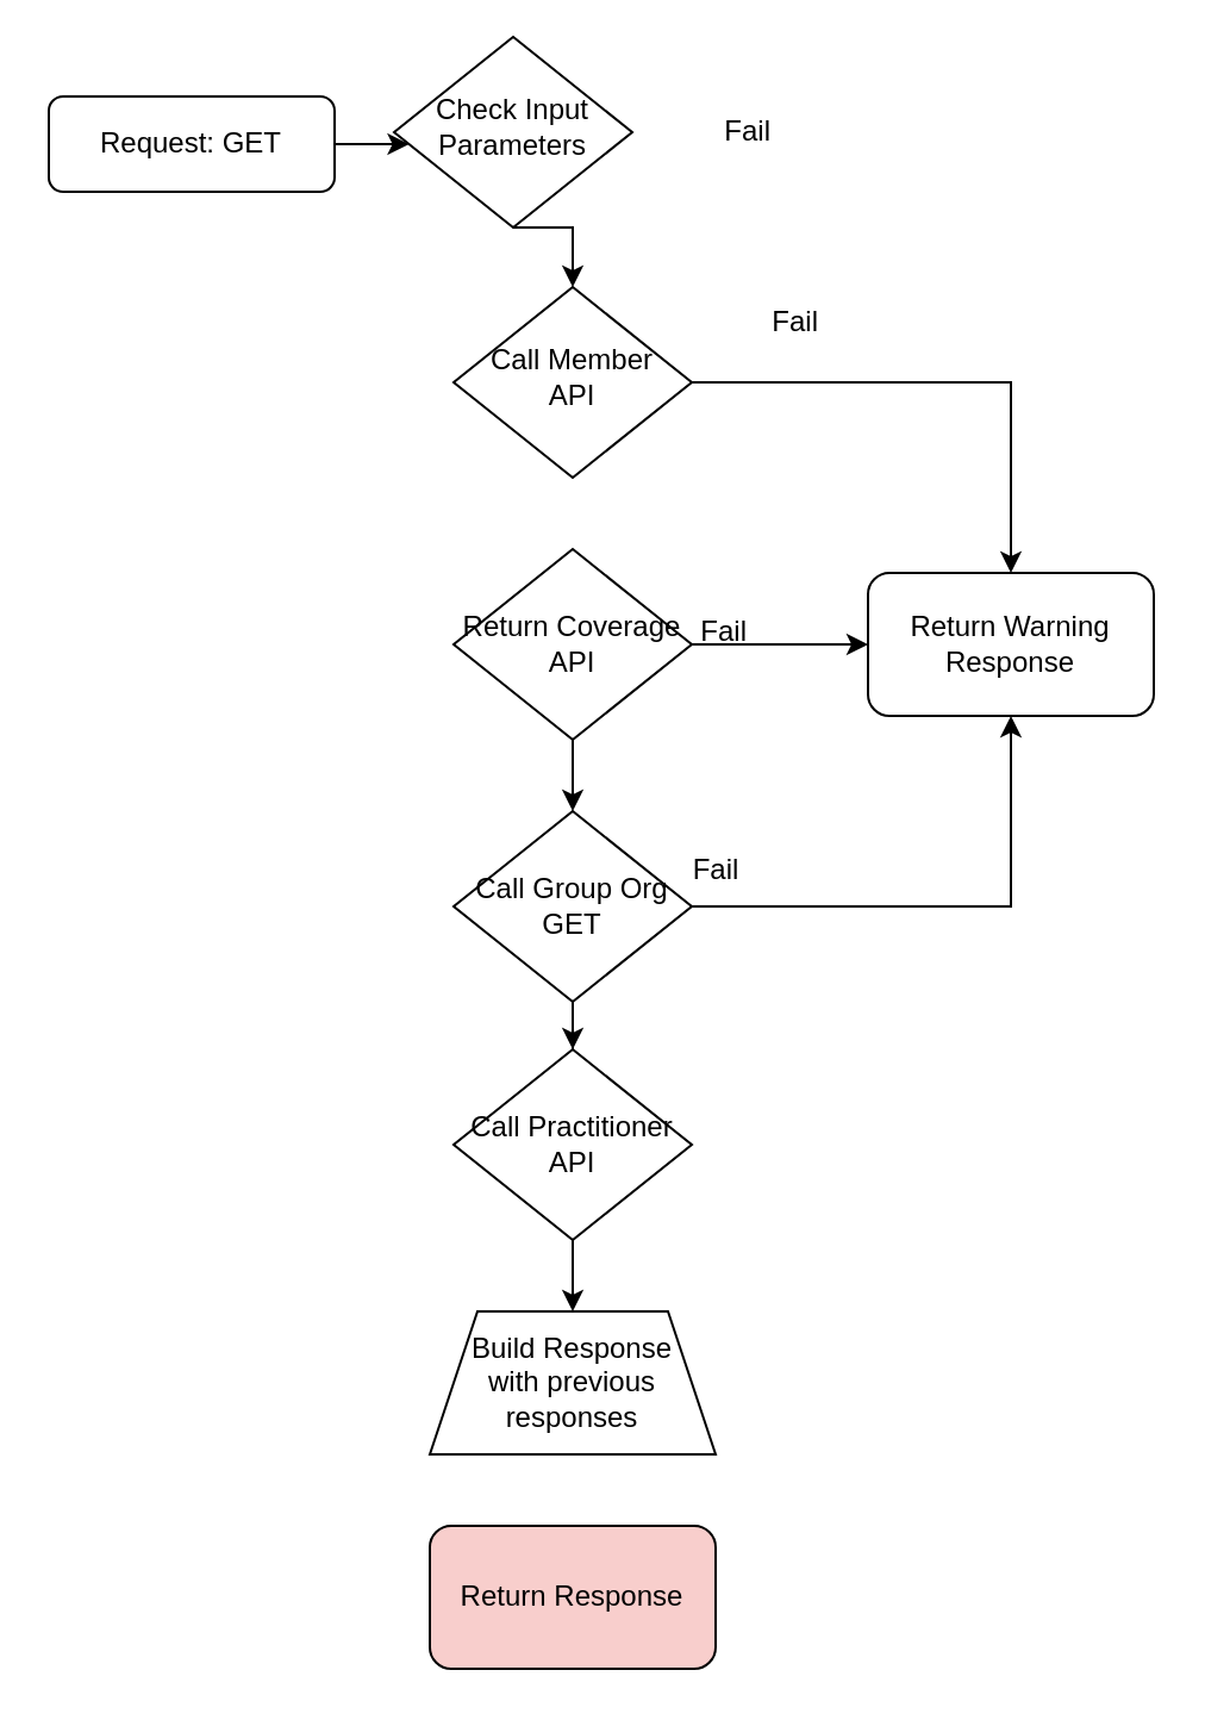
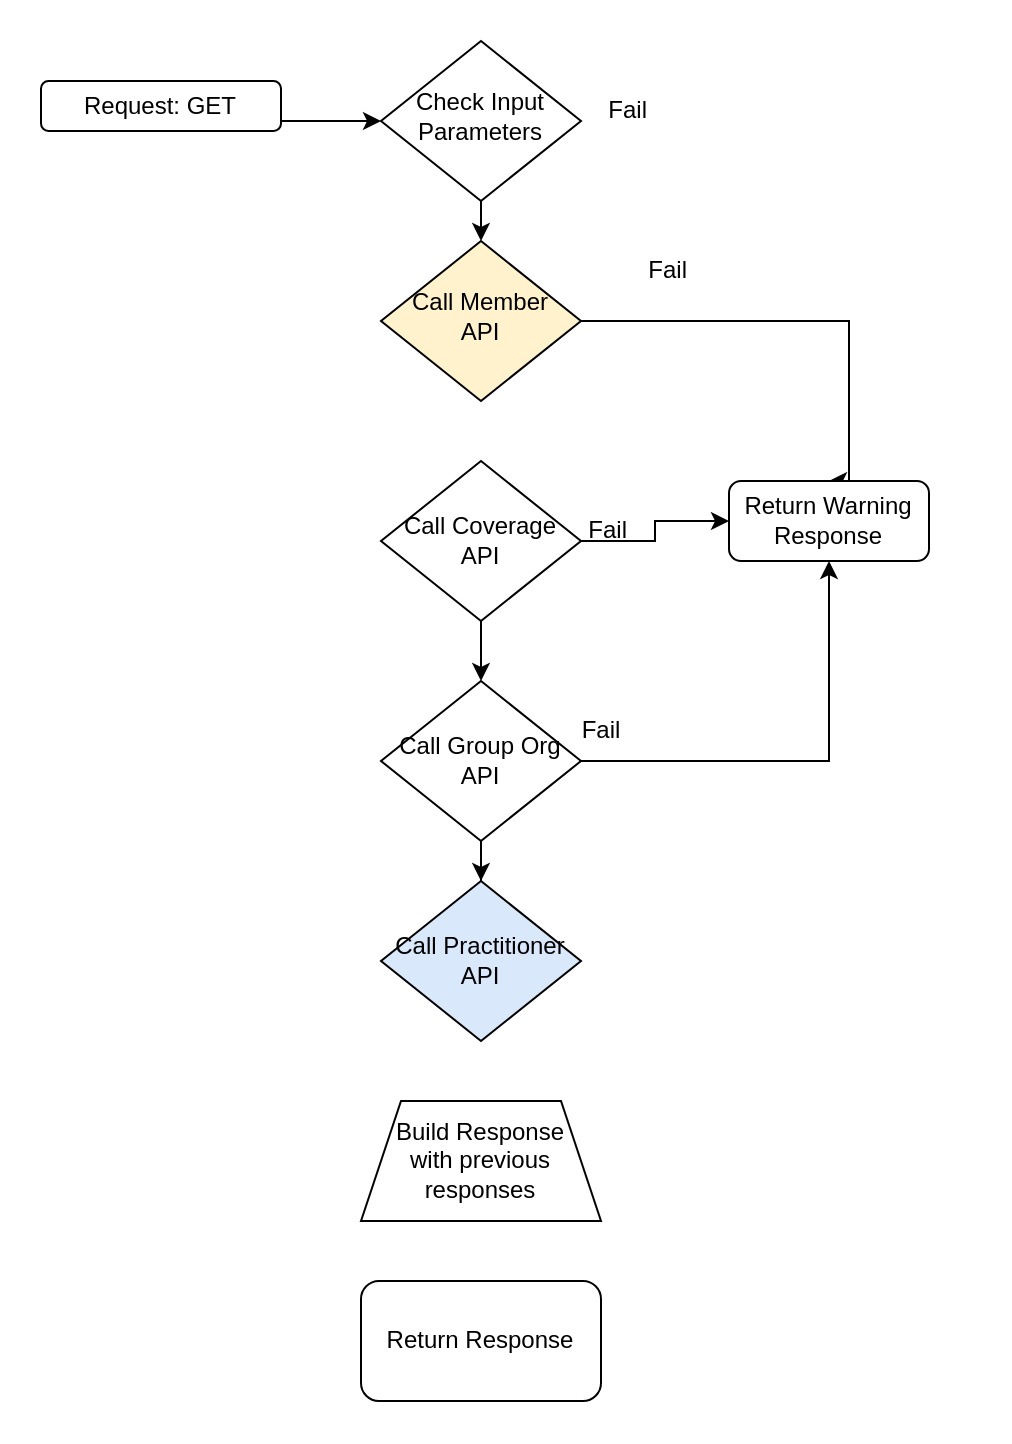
  <mxCell id="0" />
  <mxCell id="1" parent="0" />
  <mxCell id="2" style="edgeStyle=orthogonalEdgeStyle;rounded=0;orthogonalLoop=1;jettySize=auto;html=1;exitX=1;exitY=0.5;exitDx=0;exitDy=0;" parent="1" source="3" target="5" edge="1"><mxGeometry relative="1" as="geometry"><Array as="points"><mxPoint x="140" y="60" /><mxPoint x="140" y="60" /></Array></mxGeometry></mxCell>
- <mxCell id="3" value="Request: GET" style="rounded=1;whiteSpace=wrap;html=1;fontSize=12;glass=0;strokeWidth=1;shadow=0;" parent="1" vertex="1"><mxGeometry x="20" y="40" width="120" height="40" as="geometry" /></mxCell>
+ <mxCell id="3" value="Request: GET" style="rounded=1;whiteSpace=wrap;html=1;fontSize=12;glass=0;strokeWidth=1;shadow=0;" parent="1" vertex="1"><mxGeometry x="20" y="40" width="120" height="25" as="geometry" /></mxCell>
  <mxCell id="4" style="edgeStyle=orthogonalEdgeStyle;rounded=0;orthogonalLoop=1;jettySize=auto;html=1;exitX=0.5;exitY=1;exitDx=0;exitDy=0;entryX=0.5;entryY=0;entryDx=0;entryDy=0;" parent="1" source="5" target="7" edge="1"><mxGeometry relative="1" as="geometry" /></mxCell>
- <mxCell id="5" value="Check Input Parameters" style="rhombus;whiteSpace=wrap;html=1;shadow=0;fontFamily=Helvetica;fontSize=12;align=center;strokeWidth=1;spacing=6;spacingTop=-4;" parent="1" vertex="1"><mxGeometry x="165" y="15" width="100" height="80" as="geometry" /></mxCell>
+ <mxCell id="5" value="Check Input Parameters" style="rhombus;whiteSpace=wrap;html=1;shadow=0;fontFamily=Helvetica;fontSize=12;align=center;strokeWidth=1;spacing=6;spacingTop=-4;" parent="1" vertex="1"><mxGeometry x="190" y="20" width="100" height="80" as="geometry" /></mxCell>
  <mxCell id="6" style="edgeStyle=orthogonalEdgeStyle;rounded=0;orthogonalLoop=1;jettySize=auto;html=1;entryX=0.5;entryY=0;entryDx=0;entryDy=0;" parent="1" source="7" target="14" edge="1"><mxGeometry relative="1" as="geometry"><Array as="points"><mxPoint x="424" y="160" /></Array></mxGeometry></mxCell>
- <mxCell id="7" value="Call Member API" style="rhombus;whiteSpace=wrap;html=1;shadow=0;fontFamily=Helvetica;fontSize=12;align=center;strokeWidth=1;spacing=6;spacingTop=-4;" parent="1" vertex="1"><mxGeometry x="190" y="120" width="100" height="80" as="geometry" /></mxCell>
+ <mxCell id="7" value="Call Member API" style="rhombus;whiteSpace=wrap;html=1;shadow=0;fontFamily=Helvetica;fontSize=12;align=center;strokeWidth=1;spacing=6;spacingTop=-4;fillColor=#fff2cc;" parent="1" vertex="1"><mxGeometry x="190" y="120" width="100" height="80" as="geometry" /></mxCell>
  <mxCell id="8" value="" style="edgeStyle=orthogonalEdgeStyle;rounded=0;orthogonalLoop=1;jettySize=auto;html=1;" parent="1" source="10" target="13" edge="1"><mxGeometry relative="1" as="geometry" /></mxCell>
  <mxCell id="9" style="edgeStyle=orthogonalEdgeStyle;rounded=0;orthogonalLoop=1;jettySize=auto;html=1;entryX=0;entryY=0.5;entryDx=0;entryDy=0;" parent="1" source="10" target="14" edge="1"><mxGeometry relative="1" as="geometry"><mxPoint x="370" y="350" as="targetPoint" /></mxGeometry></mxCell>
- <mxCell id="10" value="Return Coverage API" style="rhombus;whiteSpace=wrap;html=1;" parent="1" vertex="1"><mxGeometry x="190" y="230" width="100" height="80" as="geometry" /></mxCell>
+ <mxCell id="10" value="Call Coverage API" style="rhombus;whiteSpace=wrap;html=1;" parent="1" vertex="1"><mxGeometry x="190" y="230" width="100" height="80" as="geometry" /></mxCell>
  <mxCell id="11" value="" style="edgeStyle=orthogonalEdgeStyle;rounded=0;orthogonalLoop=1;jettySize=auto;html=1;" parent="1" source="13" target="14" edge="1"><mxGeometry relative="1" as="geometry" /></mxCell>
  <mxCell id="12" value="" style="edgeStyle=orthogonalEdgeStyle;rounded=0;orthogonalLoop=1;jettySize=auto;html=1;" parent="1" source="13" target="16" edge="1"><mxGeometry relative="1" as="geometry" /></mxCell>
- <mxCell id="13" value="Call Group Org GET" style="rhombus;whiteSpace=wrap;html=1;" parent="1" vertex="1"><mxGeometry x="190" y="340" width="100" height="80" as="geometry" /></mxCell>
- <mxCell id="14" value="Return Warning Response" style="rounded=1;whiteSpace=wrap;html=1;" parent="1" vertex="1"><mxGeometry x="364" y="240" width="120" height="60" as="geometry" /></mxCell>
- <mxCell id="15" value="" style="edgeStyle=orthogonalEdgeStyle;rounded=0;orthogonalLoop=1;jettySize=auto;html=1;" parent="1" source="16" target="22" edge="1"><mxGeometry relative="1" as="geometry" /></mxCell>
- <mxCell id="16" value="Call Practitioner API" style="rhombus;whiteSpace=wrap;html=1;" parent="1" vertex="1"><mxGeometry x="190" y="440" width="100" height="80" as="geometry" /></mxCell>
+ <mxCell id="13" value="Call Group Org API" style="rhombus;whiteSpace=wrap;html=1;" parent="1" vertex="1"><mxGeometry x="190" y="340" width="100" height="80" as="geometry" /></mxCell>
+ <mxCell id="14" value="Return Warning Response" style="rounded=1;whiteSpace=wrap;html=1;" parent="1" vertex="1"><mxGeometry x="364" y="240" width="100" height="40" as="geometry" /></mxCell>
+ <mxCell id="16" value="Call Practitioner API" style="rhombus;whiteSpace=wrap;html=1;fillColor=#dae8fc;" parent="1" vertex="1"><mxGeometry x="190" y="440" width="100" height="80" as="geometry" /></mxCell>
  <mxCell id="17" value="Fail&amp;nbsp;" style="text;html=1;align=center;verticalAlign=middle;resizable=0;points=[];autosize=1;strokeColor=none;fillColor=none;" parent="1" vertex="1"><mxGeometry x="310" y="120" width="50" height="30" as="geometry" /></mxCell>
  <mxCell id="18" value="Fail&amp;nbsp;" style="text;html=1;align=center;verticalAlign=middle;resizable=0;points=[];autosize=1;strokeColor=none;fillColor=none;" parent="1" vertex="1"><mxGeometry x="280" y="250" width="50" height="30" as="geometry" /></mxCell>
  <mxCell id="19" value="Fail" style="text;html=1;align=center;verticalAlign=middle;resizable=0;points=[];autosize=1;strokeColor=none;fillColor=none;" parent="1" vertex="1"><mxGeometry x="280" y="350" width="40" height="30" as="geometry" /></mxCell>
- <mxCell id="20" value="Return Response" style="rounded=1;whiteSpace=wrap;html=1;fillColor=#f8cecc;" parent="1" vertex="1"><mxGeometry x="180" y="640" width="120" height="60" as="geometry" /></mxCell>
+ <mxCell id="20" value="Return Response" style="rounded=1;whiteSpace=wrap;html=1;" parent="1" vertex="1"><mxGeometry x="180" y="640" width="120" height="60" as="geometry" /></mxCell>
  <mxCell id="21" value="Fail&amp;nbsp;" style="text;html=1;align=center;verticalAlign=middle;resizable=0;points=[];autosize=1;strokeColor=none;fillColor=none;" parent="1" vertex="1"><mxGeometry x="290" y="40" width="50" height="30" as="geometry" /></mxCell>
  <mxCell id="22" value="Build Response &lt;br&gt;with previous responses" style="shape=trapezoid;perimeter=trapezoidPerimeter;whiteSpace=wrap;html=1;fixedSize=1;" parent="1" vertex="1"><mxGeometry x="180" y="550" width="120" height="60" as="geometry" /></mxCell>
